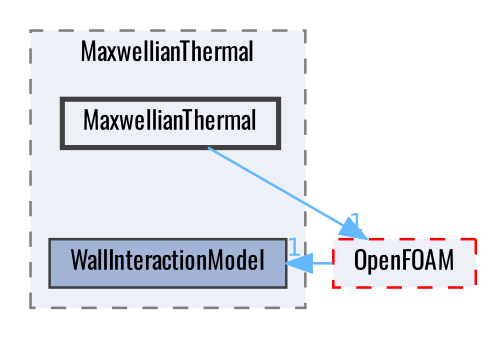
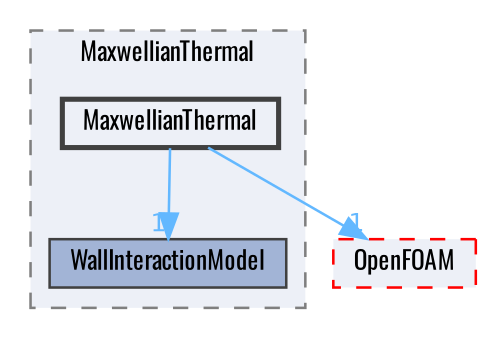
  digraph {
    compound=true
    fontname=Oswald
    node [color=grey25 fillcolor="#edf0f7" fontname=Oswald fontsize=10 shape=box]
    edge [color=steelblue1 fontcolor=steelblue1 fontname=Oswald fontsize=10 headlabel=1 labeldistance=1.5 labelfontname=Helvetica labelfontsize=10]
    n1 [fillcolor="#a2b4d6" height=0.2 label=WallInteractionModel style=filled width=0.4]
    n2 [height=0.2 label=MaxwellianThermal style="filled,bold" width=0.4]
    n3 [color=red height=0.2 label=OpenFOAM style="filled,dashed" width=0.4]
    subgraph cluster_1 {
      bgcolor="#edf0f7"
      fontsize=10
      label=MaxwellianThermal
      pencolor=grey50
      style="filled,dashed"
      n1
      n2
    }
-   n3 -> n1
+   n2 -> n1
    n2 -> n3
  }
